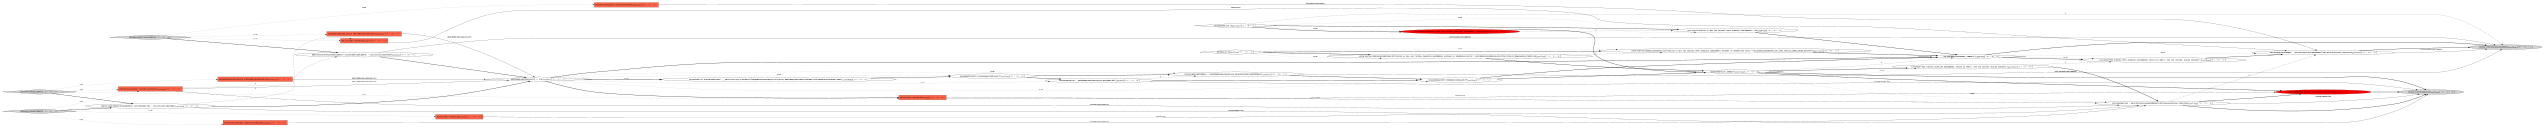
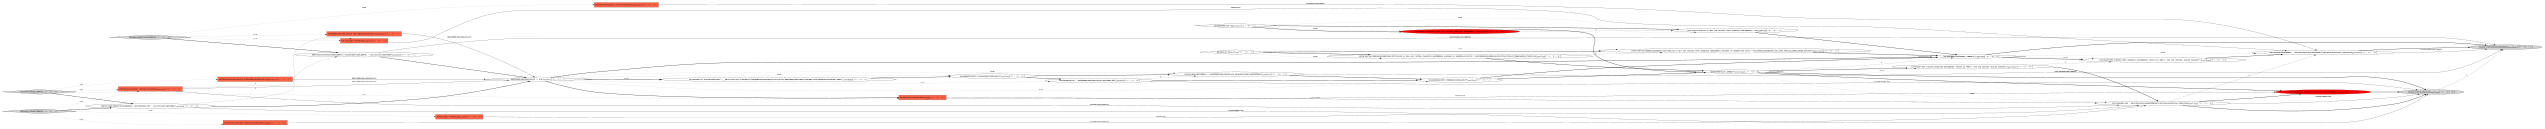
  digraph {
    fontname="Courier Prime"
    rankdir=LR
    node [fillcolor=white fontname="Courier Prime" shape=ellipse style=filled]
    edge [fontname="Courier Prime" style=bold]
    n1 [label="stateReadLatency.startMeasuringLatency()@@@7@@@['1', '1', '1']"]
    n2 [label="currentBaseline = assignmentMetadataStore.getBaseline()@@@8@@@['1', '1', '0']"]
    n3 [label="currentBestAssignment = assignmentMetadataStore.getBestPossibleAssignment()@@@8@@@['0', '0', '1']"]
    n4 [fillcolor=lightgray label="return currentBaseline@@@20@@@['1', '1', '0']"]
    n5 [label="stateReadLatency.endMeasuringLatency()@@@9@@@['1', '1', '1']"]
    n6 [fillcolor=lightgray label="return currentBestAssignment@@@22@@@['0', '0', '1']"]
    n7 [fillcolor=tomato label="CurrentStateOutput currentStateOutput@@@2@@@['1', '1', '0']" shape=box]
    n8 [label="currentBaseline = getCurrentStateAssingment(currentStateOutput,resources)@@@17@@@['1', '1', '0']"]
    n9 [label="assignmentMetadataStore != null@@@4@@@['1', '1', '1']" shape=diamond]
    n10 [fillcolor=tomato label="Set<String> resources@@@2@@@['0', '0', '1']" shape=box]
    n11 [label="currentBestAssignment = getCurrentStateAssingment(currentStateOutput,resources)@@@20@@@['0', '0', '1']"]
    n12 [fillcolor=red label="currentBaseline.keySet().retainAll(resources)@@@19@@@['0', '1', '0']"]
    n13 [label="LatencyMetric stateReadLatency = _metricCollector.getMetric(WagedRebalancerMetricCollector.WagedRebalancerMetricNames.StateReadLatencyGauge.name(),)@@@6@@@['1', '1', '1']"]
    n14 [label="currentBestAssignment.isEmpty()@@@18@@@['0', '0', '1']" shape=diamond]
    n15 [fillcolor=tomato label="Set<String> resources@@@2@@@['0', '1', '0']" shape=box]
    n16 [fillcolor=tomato label="CurrentStateOutput currentStateOutput@@@2@@@['0', '0', '1']" shape=box]
    n17 [fillcolor=tomato label="AssignmentMetadataStore assignmentMetadataStore@@@2@@@['0', '0', '1']" shape=box]
    n18 [label="LOG.warn(\"The current best possible assignment record is empty. Use the current states instead.\")@@@19@@@['0', '0', '1']"]
    n19 [label="Exception ex@@@14@@@['1', '1', '1']" shape=diamond]
    n20 [label="throw new HelixRebalanceException(\"Failed to get the current best possible assignment because of unexpected error.\",HelixRebalanceException.Type.INVALID_REBALANCER_STATUS,ex)@@@15@@@['0', '0', '1']"]
    n21 [label="throw new HelixRebalanceException(\"Failed to get the current baseline assignment because of unexpected error.\",HelixRebalanceException.Type.INVALID_REBALANCER_STATUS,ex)@@@12@@@['1', '1', '0']"]
    n22 [label="currentBaseline.isEmpty()@@@15@@@['1', '1', '0']" shape=diamond]
    n23 [label="LOG.error(\"Failed to get the current best possible assignment.\",ex)@@@12@@@['0', '0', '1']"]
    n24 [label="LOG.warn(\"The current baseline assignment record is empty. Use the current states instead.\")@@@16@@@['1', '1', '0']"]
    n25 [label="Map<String,ResourceAssignment> currentBaseline = Collections.emptyMap()@@@3@@@['1', '1', '0']"]
    n26 [label="Map<String,ResourceAssignment> currentBestAssignment = Collections.emptyMap()@@@3@@@['0', '0', '1']"]
    n27 [fillcolor=red label="LOG.error(\"Failed to get the current baseline assignment.\",ex)@@@12@@@['1', '0', '0']"]
    n28 [fillcolor=tomato label="CurrentStateOutput currentStateOutput@@@2@@@['1', '0', '0']" shape=box]
    n29 [fillcolor=lightgray label="getBaselineAssignment['1', '0', '0']" shape=diamond]
    n30 [fillcolor=tomato label="Set<String> resources@@@2@@@['1', '0', '0']" shape=box]
    n31 [fillcolor=lightgray label="getBestPossibleAssignment['0', '0', '1']" shape=diamond]
    n32 [fillcolor=tomato label="AssignmentMetadataStore assignmentMetadataStore@@@2@@@['0', '1', '0']" shape=box]
    n33 [fillcolor=lightgray label="getBaselineAssignment['0', '1', '0']" shape=diamond]
    n34 [label="HelixException ex@@@11@@@['1', '0', '1']" shape=diamond]
    n1 -> n2
    n1 -> n3
    n2 -> n3 [label=0 style=dashed]
    n2 -> n4 [label=currentBaseline style=solid]
    n2 -> n5
    n3 -> n5
    n3 -> n6 [label=currentBestAssignment style=solid]
-   n34 -> n6 [label=0 style=dashed]
+   n4 -> n6 [label=0 style=dashed]
    n5 -> n14
    n5 -> n22
    n7 -> n8 [label=currentStateOutput style=solid]
    n7 -> n9 [label=assignmentMetadataStore style=solid]
    n7 -> n10 [label=0 style=dashed]
    n8 -> n4 [label=currentBaseline style=solid]
    n8 -> n4
    n8 -> n11 [label=0 style=dashed]
    n8 -> n12
    n9 -> n1 [label=true style=dotted]
    n9 -> n2 [label=true style=dotted]
    n9 -> n3 [label=true style=dotted]
    n9 -> n5 [label=true style=dotted]
    n9 -> n13
    n9 -> n13 [label=true style=dotted]
    n9 -> n14
    n9 -> n15
    n10 -> n11 [label=resources style=solid]
    n11 -> n6 [label=currentBestAssignment style=solid]
    n11 -> n6
    n12 -> n4
    n13 -> n1
    n14 -> n6
    n14 -> n11 [label=true style=dotted]
    n14 -> n18 [label=true style=dotted]
    n14 -> n18
    n15 -> n8 [label=resources style=solid]
    n15 -> n12 [label=resources style=solid]
    n16 -> n11 [label=currentStateOutput style=solid]
    n17 -> n9 [label=assignmentMetadataStore style=solid]
    n18 -> n11
    n19 -> n20
    n19 -> n20 [label=true style=dotted]
    n19 -> n21 [label=true style=dotted]
    n19 -> n21
    n20 -> n14
    n21 -> n20 [label=0 style=dashed]
    n21 -> n22
    n22 -> n4
    n22 -> n8 [label=true style=dotted]
    n22 -> n12
    n22 -> n14 [label=0 style=dashed]
    n22 -> n24
    n22 -> n24 [label=true style=dotted]
    n23 -> n14
    n24 -> n8
    n24 -> n18 [label=0 style=dashed]
    n25 -> n4 [label=currentBaseline style=solid]
    n25 -> n9
    n25 -> n26 [label=0 style=dashed]
    n26 -> n6 [label=currentBestAssignment style=solid]
    n26 -> n9
    n27 -> n22
    n27 -> n23 [label=0 style=dashed]
    n28 -> n8 [label=currentStateOutput style=solid]
    n29 -> n7 [label=true style=dotted]
    n29 -> n25
    n29 -> n28 [label=true style=dotted]
    n29 -> n30 [label=true style=dotted]
    n30 -> n8 [label=resources style=solid]
    n31 -> n10 [label=true style=dotted]
    n31 -> n16 [label=true style=dotted]
    n31 -> n17 [label=true style=dotted]
    n31 -> n26
    n32 -> n9 [label=assignmentMetadataStore style=solid]
    n33 -> n7 [label=true style=dotted]
    n33 -> n15 [label=true style=dotted]
    n33 -> n25
    n33 -> n32 [label=true style=dotted]
    n34 -> n23 [label=true style=dotted]
    n34 -> n23
    n34 -> n27 [label=true style=dotted]
    n34 -> n27
  }
